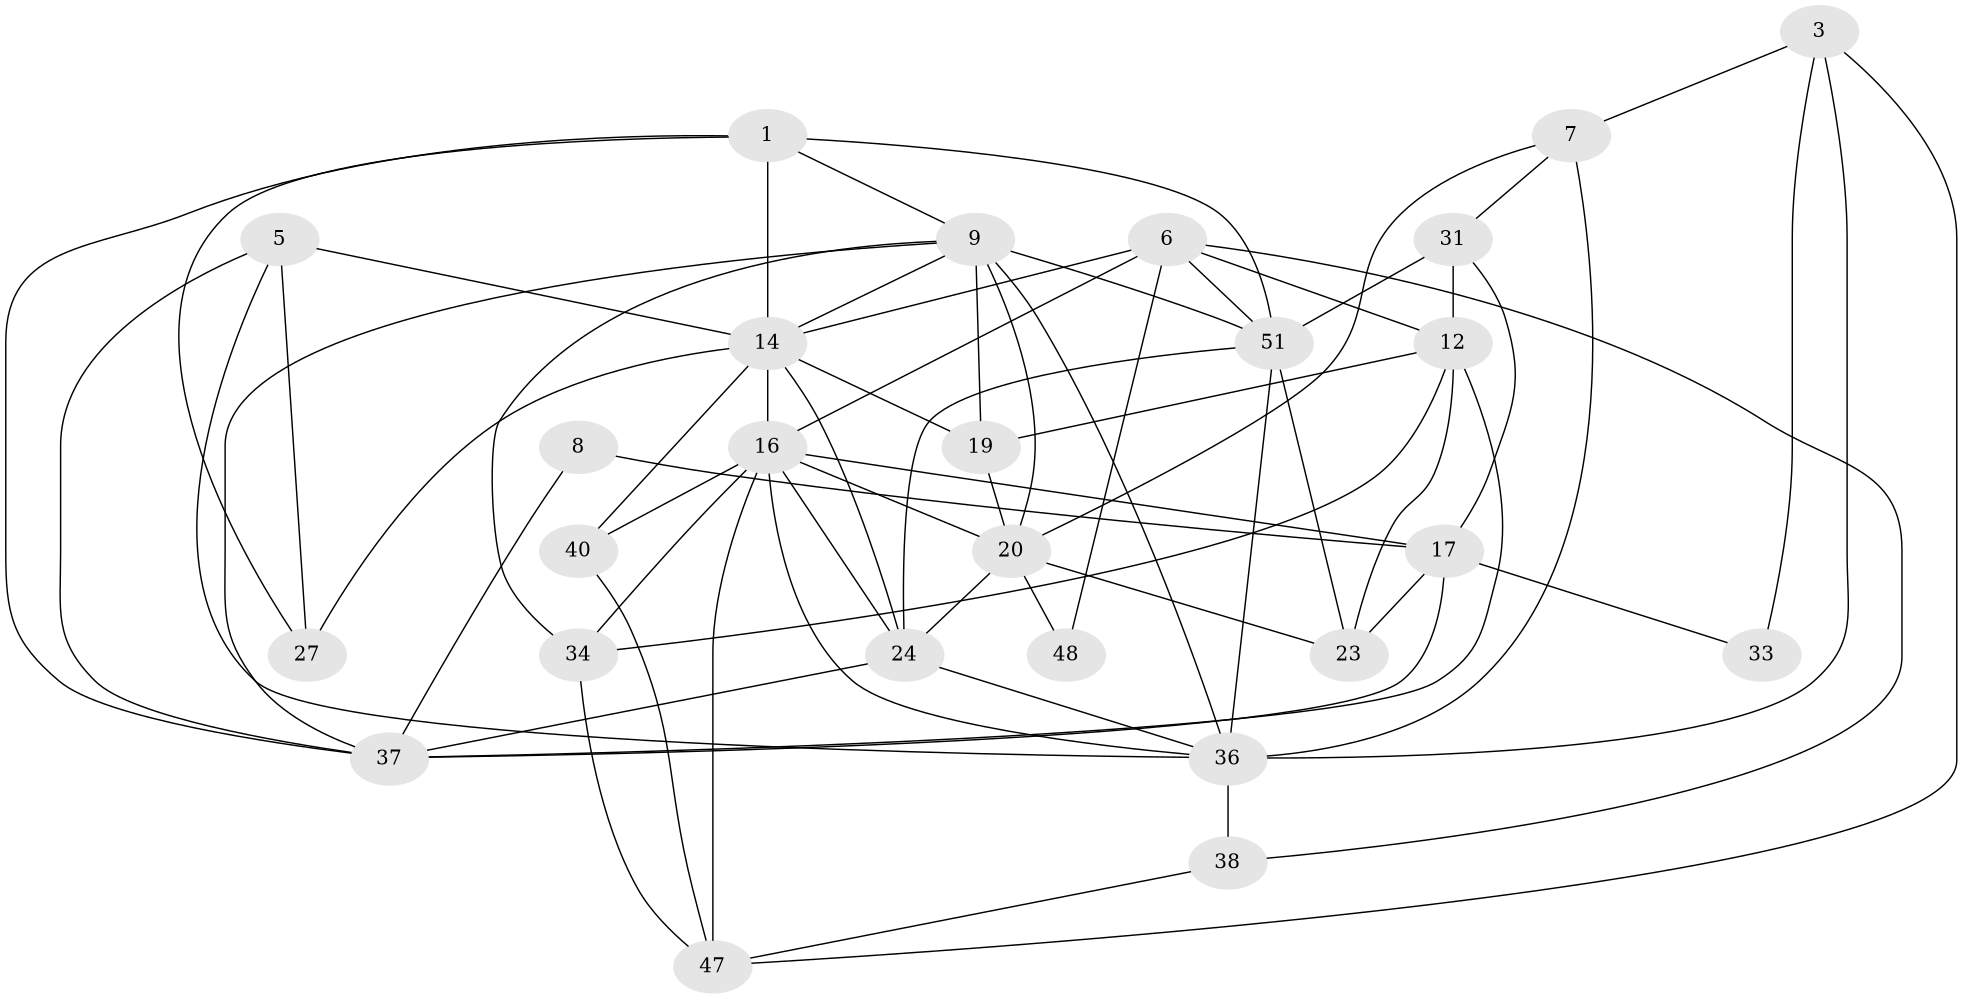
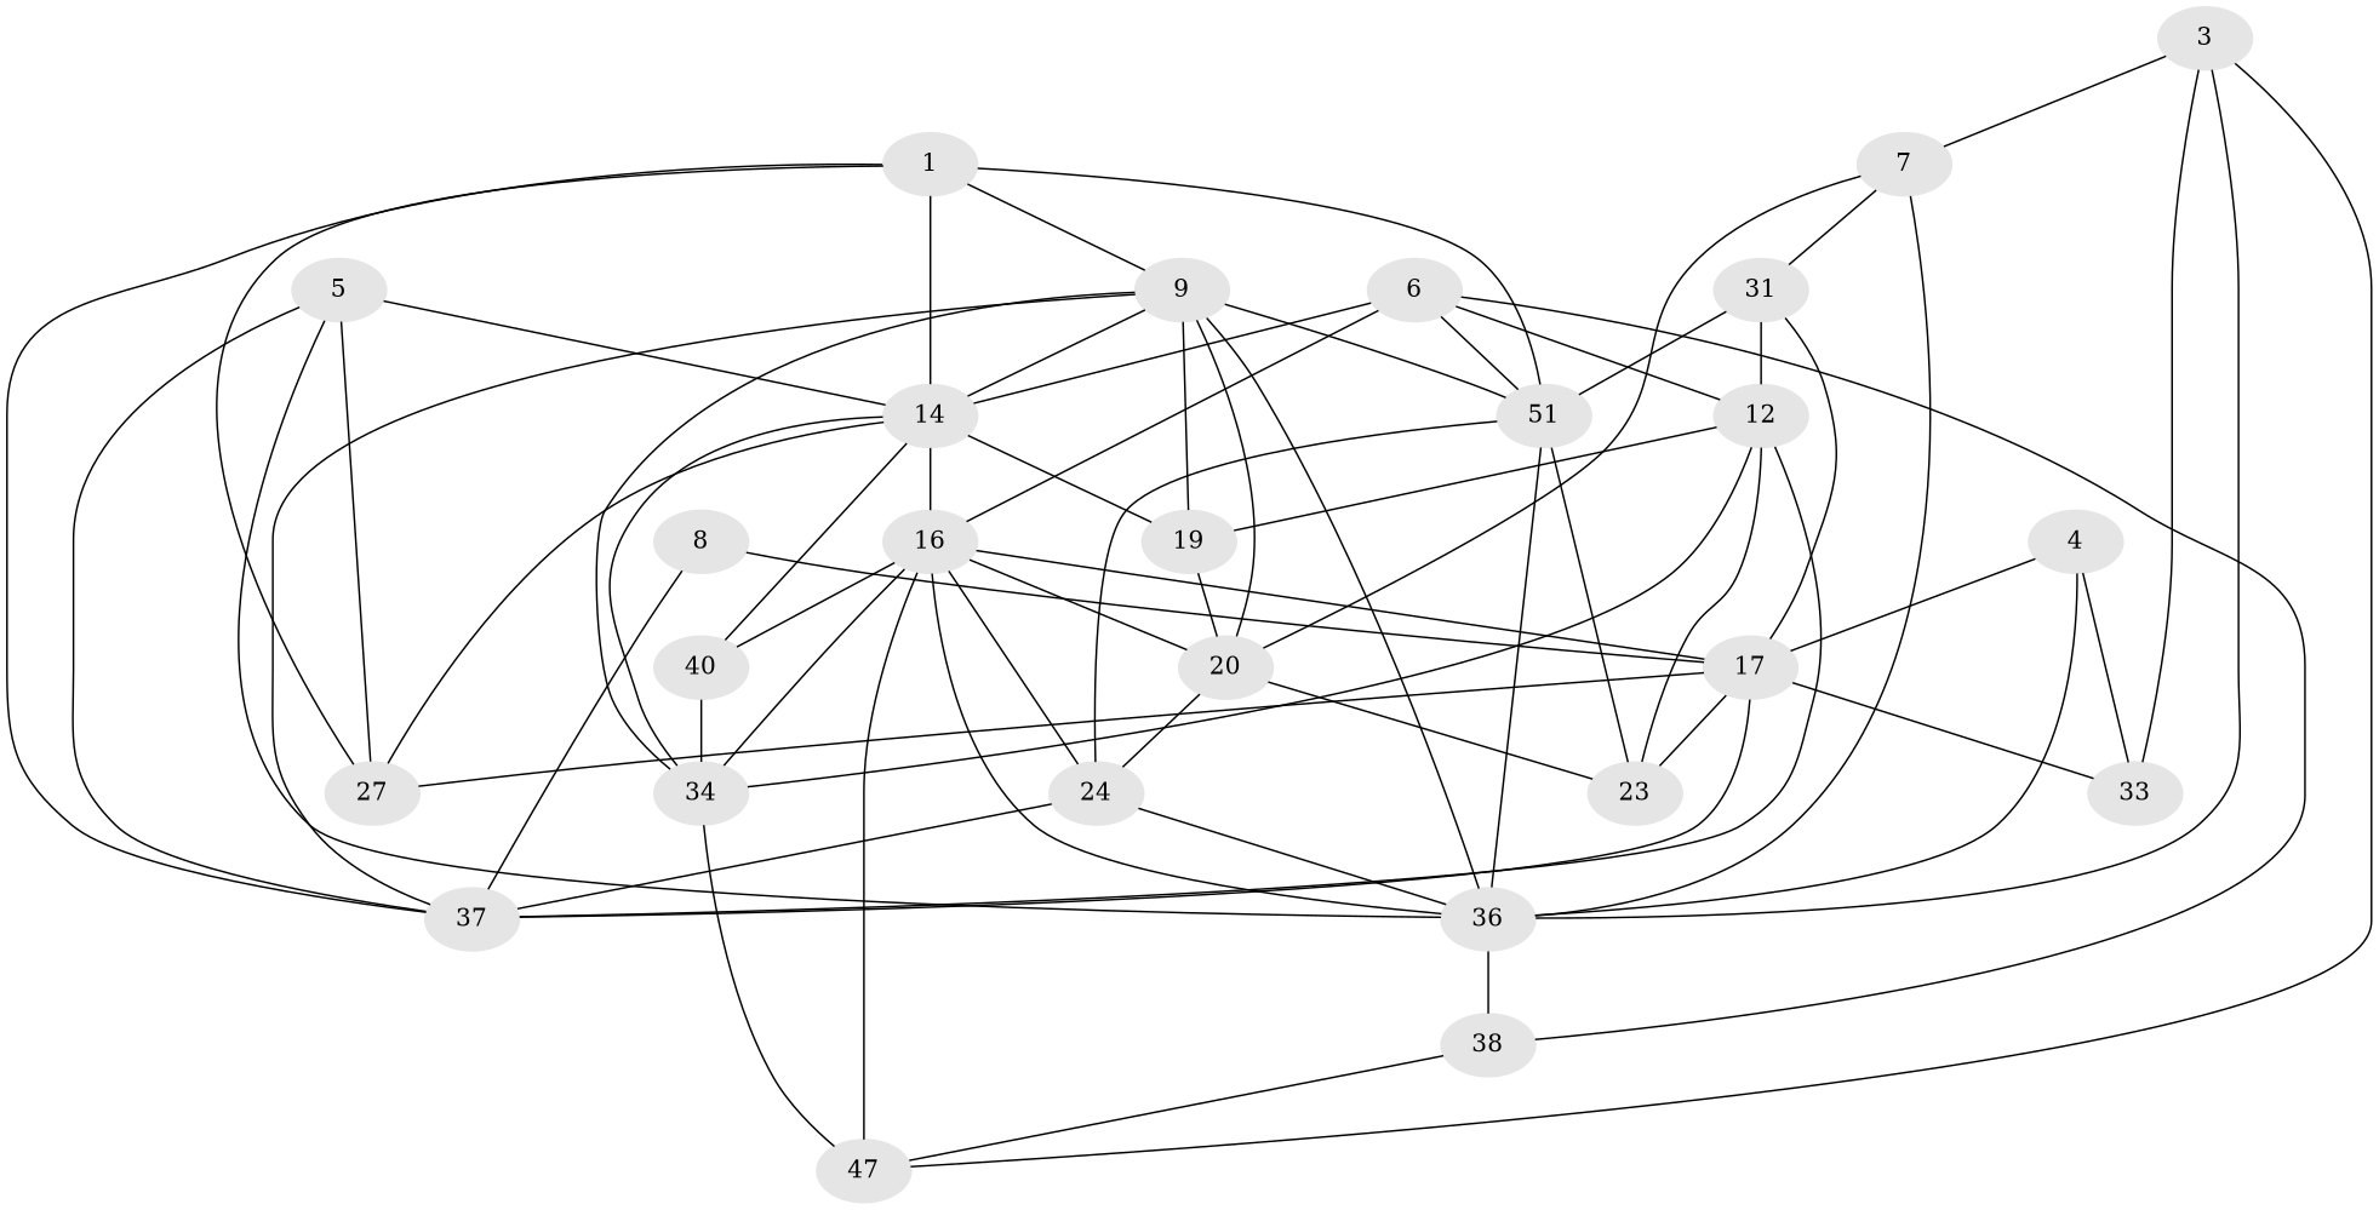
  graph {
    node [color=gray90 style=filled]
    1 [super="+2+31"]
    9 [super="+42+25"]
    14 [super="+45+18"]
    n4 [label=51 super="+54"]
    27
    37 [super="+46"]
    36 [super="+50"]
    20 [super="+51"]
    19 [super="+43"]
    34 [super="+55"]
    16 [super="+29"]
    24 [super="+56"]
    40
    23
    3 [super="+26"]
    7 [super="+35"]
    33
    47
    n19 [label=31 super="+28"]
    38
    17 [super="+49+41"]
+   4
    5 [super="+52+15"]
    6 [super="+10"]
    12 [super="+13"]
-   48
    8
    1 -- 9
    1 -- 14
    1 -- n4
    1 -- 27
    1 -- 37
    9 -- 14
    9 -- n4
    9 -- 37
    9 -- 36
    9 -- 20 [weight=2]
    9 -- 19
    9 -- 34
    14 -- 27
    14 -- 19
    14 -- 16
-   14 -- 24
+   14 -- 34
    14 -- 40
    n4 -- 36
    n4 -- 24
    n4 -- 23
    36 -- 38
    20 -- 24
    20 -- 23
-   20 -- 48
    19 -- 20 [weight=2]
    34 -- 47
    16 -- 36
    16 -- 20
    16 -- 34
    16 -- 24
    16 -- 40
    16 -- 47
    16 -- 17
    24 -- 37
    24 -- 36
-   40 -- 47
+   40 -- 34
    3 -- 36
    3 -- 7
    3 -- 33
    3 -- 47
    7 -- 36
    7 -- 20
    7 -- n19
    n19 -- n4 [weight=2]
    n19 -- 17 [weight=2]
    n19 -- 12 [weight=2]
    38 -- 47
+   17 -- 27
    17 -- 37
    17 -- 23
    17 -- 33
+   4 -- 36
+   4 -- 33
+   4 -- 17
    5 -- 14 [weight=2]
    5 -- 27
    5 -- 37
    5 -- 36
    6 -- 14 [weight=2]
    6 -- n4 [weight=2]
    6 -- 16
    6 -- 38
    6 -- 12
-   6 -- 48
    12 -- 37
    12 -- 19
    12 -- 34
    12 -- 23
    8 -- 37 [weight=2]
    8 -- 17
  }
